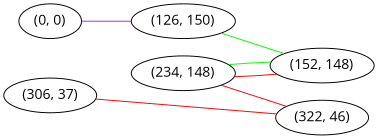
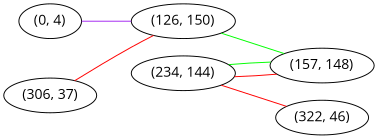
  graph {
    fontname="Open Sans"
    rankdir=LR
    node [fontname="Open Sans"]
    edge [color=red fontname="Open Sans" weight=1]
-   "(0, 0)"
+   "(0, 0)" [label="(0, 4)"]
    "(126, 150)"
-   "(152, 148)"
+   "(152, 148)" [label="(157, 148)"]
    "(306, 37)"
    "(322, 46)"
-   "(234, 148)"
+   "(234, 148)" [label="(234, 144)"]
    "(0, 0)" -- "(126, 150)" [color=purple weight=4]
    "(126, 150)" -- "(152, 148)" [color=green]
-   "(306, 37)" -- "(322, 46)"
+   "(306, 37)" -- "(126, 150)"
    "(234, 148)" -- "(152, 148)"
    "(234, 148)" -- "(152, 148)" [color=green weight=2]
    "(234, 148)" -- "(322, 46)" [weight=2]
  }
